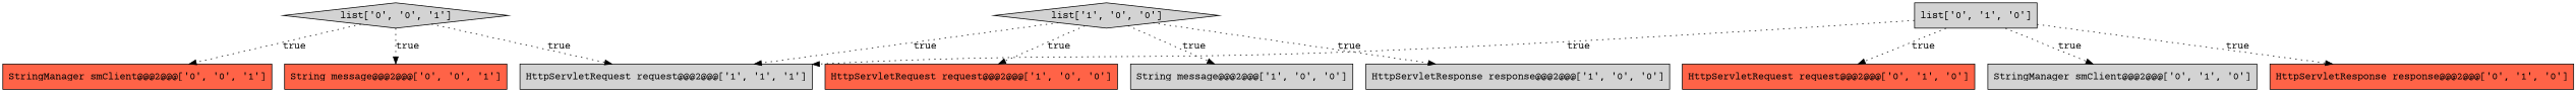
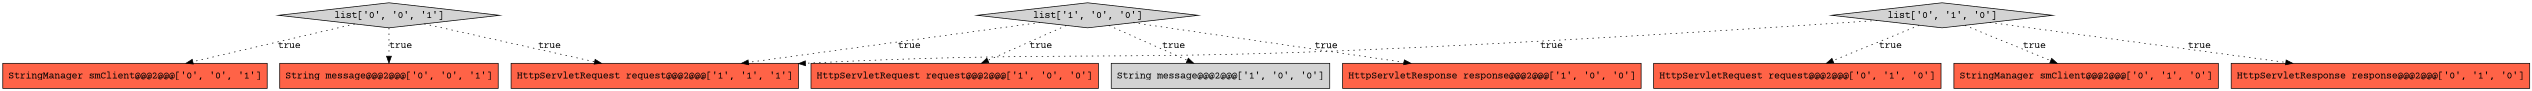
  digraph {
    fontname="Courier Prime"
    node [fillcolor=tomato fontname="Courier Prime" shape=box style=filled]
    edge [fontname="Courier Prime" style=dotted]
    n1 [label="StringManager smClient@@@2@@@['0', '0', '1']"]
    n2 [label="String message@@@2@@@['0', '0', '1']"]
-   n3 [fillcolor=lightgray label="HttpServletRequest request@@@2@@@['1', '1', '1']"]
+   n3 [label="HttpServletRequest request@@@2@@@['1', '1', '1']"]
    n4 [fillcolor=lightgray label="list['1', '0', '0']" shape=diamond]
    n5 [label="HttpServletRequest request@@@2@@@['1', '0', '0']"]
    n6 [fillcolor=lightgray label="String message@@@2@@@['1', '0', '0']"]
-   n7 [fillcolor=lightgray label="HttpServletResponse response@@@2@@@['1', '0', '0']"]
+   n7 [label="HttpServletResponse response@@@2@@@['1', '0', '0']"]
    n8 [label="HttpServletRequest request@@@2@@@['0', '1', '0']"]
-   n9 [fillcolor=lightgray label="list['0', '1', '0']"]
-   n10 [fillcolor=lightgray label="StringManager smClient@@@2@@@['0', '1', '0']"]
+   n9 [fillcolor=lightgray label="list['0', '1', '0']" shape=diamond]
+   n10 [label="StringManager smClient@@@2@@@['0', '1', '0']"]
    n11 [label="HttpServletResponse response@@@2@@@['0', '1', '0']"]
    n12 [fillcolor=lightgray label="list['0', '0', '1']" shape=diamond]
    n4 -> n3 [label=true]
    n4 -> n5 [label=true]
    n4 -> n6 [label=true]
    n4 -> n7 [label=true]
    n9 -> n3 [label=true]
    n9 -> n8 [label=true]
    n9 -> n10 [label=true]
    n9 -> n11 [label=true]
    n12 -> n1 [label=true]
    n12 -> n2 [label=true]
    n12 -> n3 [label=true]
  }
